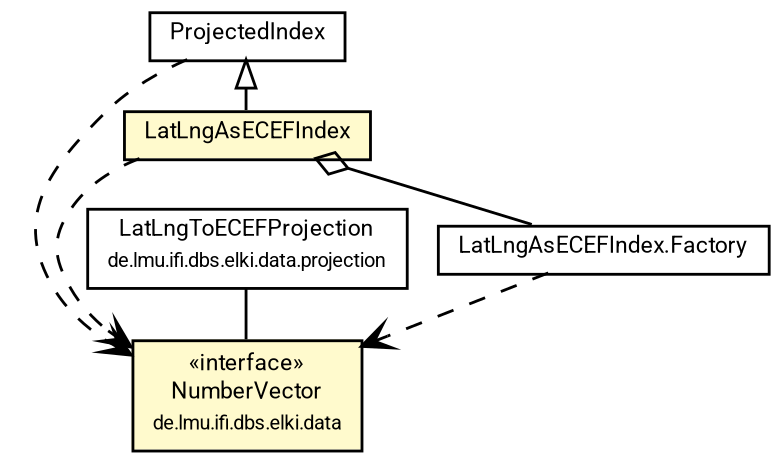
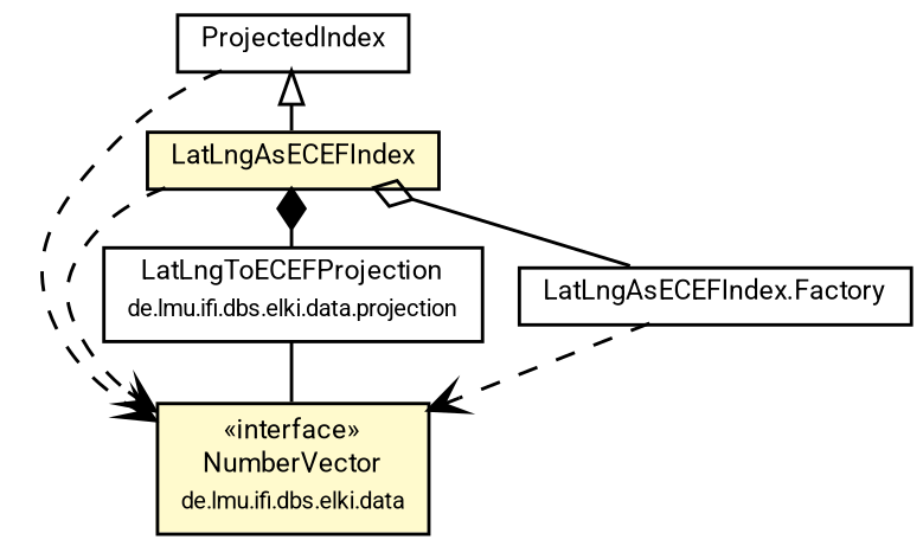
  digraph {
    nodesep=0.15
    rankdir=TB
    ranksep=0.25
    node [fontcolor=black fontname=Roboto fontsize=8 margin=0 shape=plaintext]
    edge [arrowhead=open color=black fontname=Roboto fontsize=7 labelfontname=Roboto labelfontsize=7 weight=0]
    n1 [height=0 label=<<table title="de.lmu.ifi.dbs.elki.data.NumberVector" border="0" cellborder="1" cellspacing="0" cellpadding="2" bgcolor="LemonChiffon" href="../../data/NumberVector.html" target="_parent"> 		<tr><td><table border="0" cellspacing="0" cellpadding="1"> 		<tr><td align="center" balign="center"> &#171;interface&#187; </td></tr> 		<tr><td align="center" balign="center"> <font face="Roboto">NumberVector</font> </td></tr> 		<tr><td align="center" balign="center"> <font face="Roboto" point-size="7.0">de.lmu.ifi.dbs.elki.data</font> </td></tr> 		</table></td></tr> 		</table>> width=0]
    n2 [height=0 label=<<table title="de.lmu.ifi.dbs.elki.index.projected.LatLngAsECEFIndex" border="0" cellborder="1" cellspacing="0" cellpadding="2" bgcolor="lemonChiffon" href="LatLngAsECEFIndex.html" target="_parent"> 		<tr><td><table border="0" cellspacing="0" cellpadding="1"> 		<tr><td align="center" balign="center"> <font face="Roboto">LatLngAsECEFIndex</font> </td></tr> 		</table></td></tr> 		</table>> width=0]
    n3 [height=0 label=<<table title="de.lmu.ifi.dbs.elki.data.projection.LatLngToECEFProjection" border="0" cellborder="1" cellspacing="0" cellpadding="2" href="../../data/projection/LatLngToECEFProjection.html" target="_parent"> 		<tr><td><table border="0" cellspacing="0" cellpadding="1"> 		<tr><td align="center" balign="center"> <font face="Roboto">LatLngToECEFProjection</font> </td></tr> 		<tr><td align="center" balign="center"> <font face="Roboto" point-size="7.0">de.lmu.ifi.dbs.elki.data.projection</font> </td></tr> 		</table></td></tr> 		</table>> width=0]
    n4 [height=0 label=<<table title="de.lmu.ifi.dbs.elki.index.projected.LatLngAsECEFIndex.Factory" border="0" cellborder="1" cellspacing="0" cellpadding="2" href="LatLngAsECEFIndex.Factory.html" target="_parent"> 		<tr><td><table border="0" cellspacing="0" cellpadding="1"> 		<tr><td align="center" balign="center"> <font face="Roboto">LatLngAsECEFIndex.Factory</font> </td></tr> 		</table></td></tr> 		</table>> width=0]
    n5 [height=0 label=<<table title="de.lmu.ifi.dbs.elki.index.projected.ProjectedIndex" border="0" cellborder="1" cellspacing="0" cellpadding="2" href="ProjectedIndex.html" target="_parent"> 		<tr><td><table border="0" cellspacing="0" cellpadding="1"> 		<tr><td align="center" balign="center"> <font face="Roboto">ProjectedIndex</font> </td></tr> 		</table></td></tr> 		</table>> width=0]
    n2 -> n1 [style=dashed]
+   n2 -> n3 [arrowhead=none arrowtail=diamond dir=back weight=6]
    n2 -> n4 [arrowhead=none arrowtail=ediamond dir=back weight=4]
    n3 -> n1 [arrowhead=none weight=2]
    n4 -> n1 [style=dashed]
    n5 -> n1 [style=dashed]
    n5 -> n2 [arrowtail=empty dir=back weight=10 arrowhead=""]
  }
